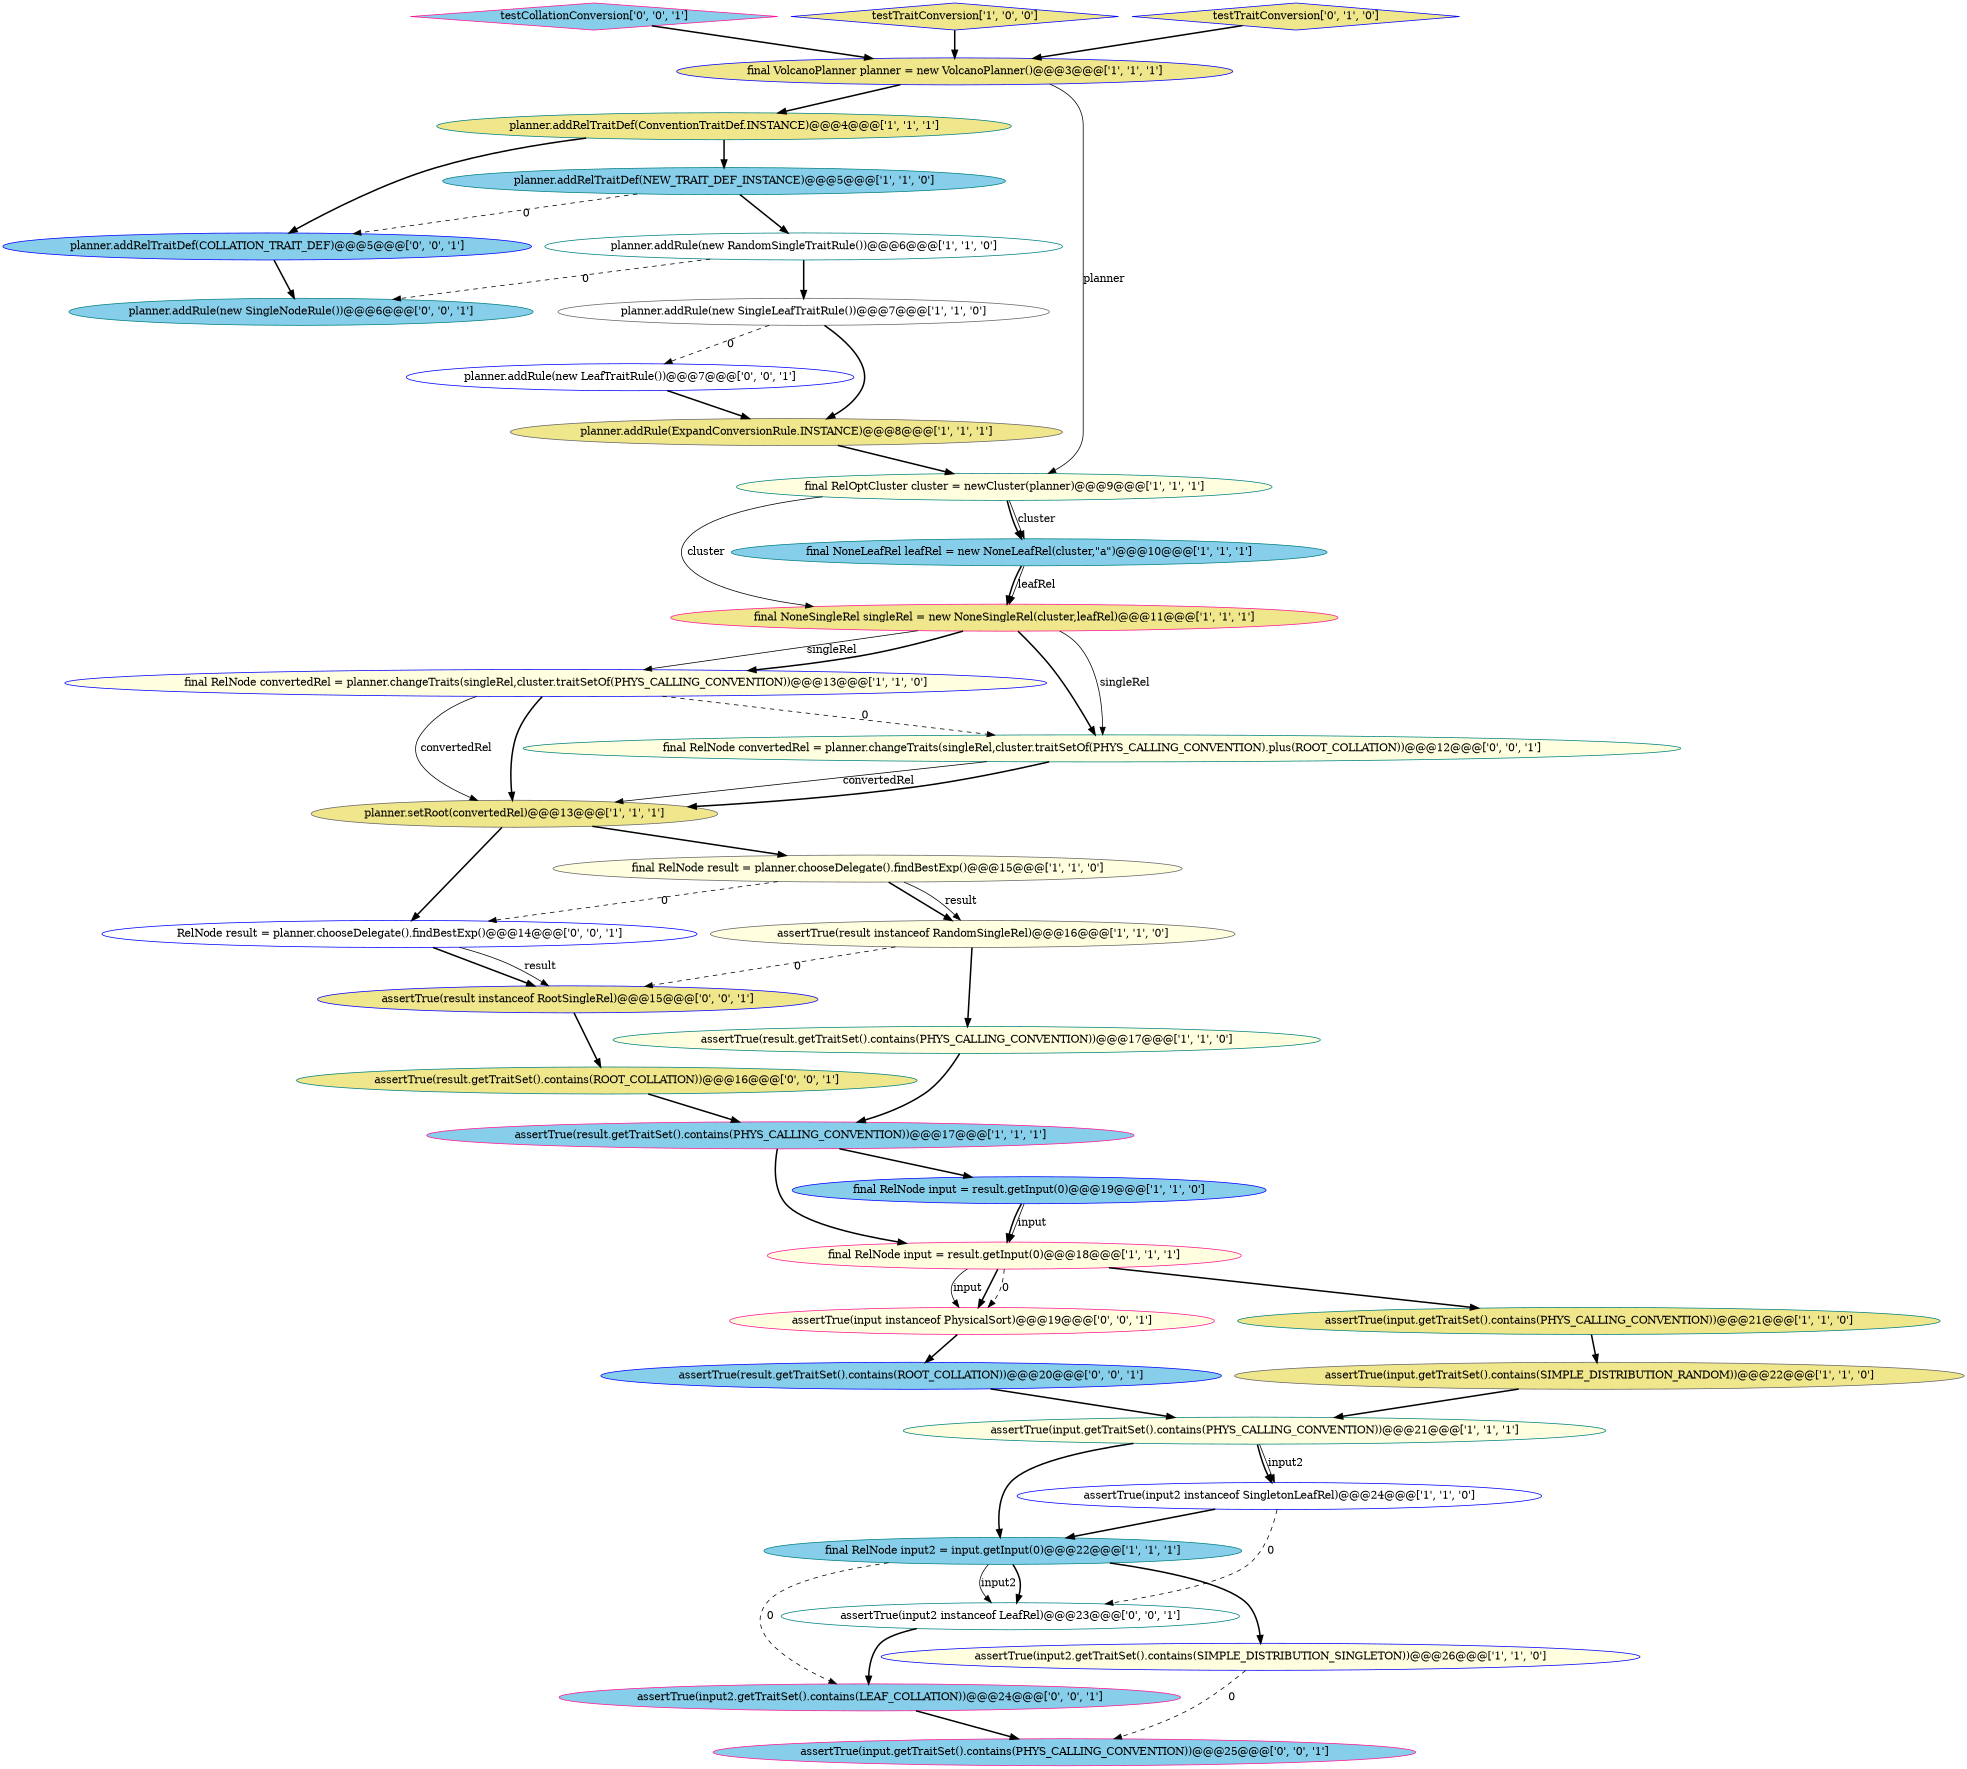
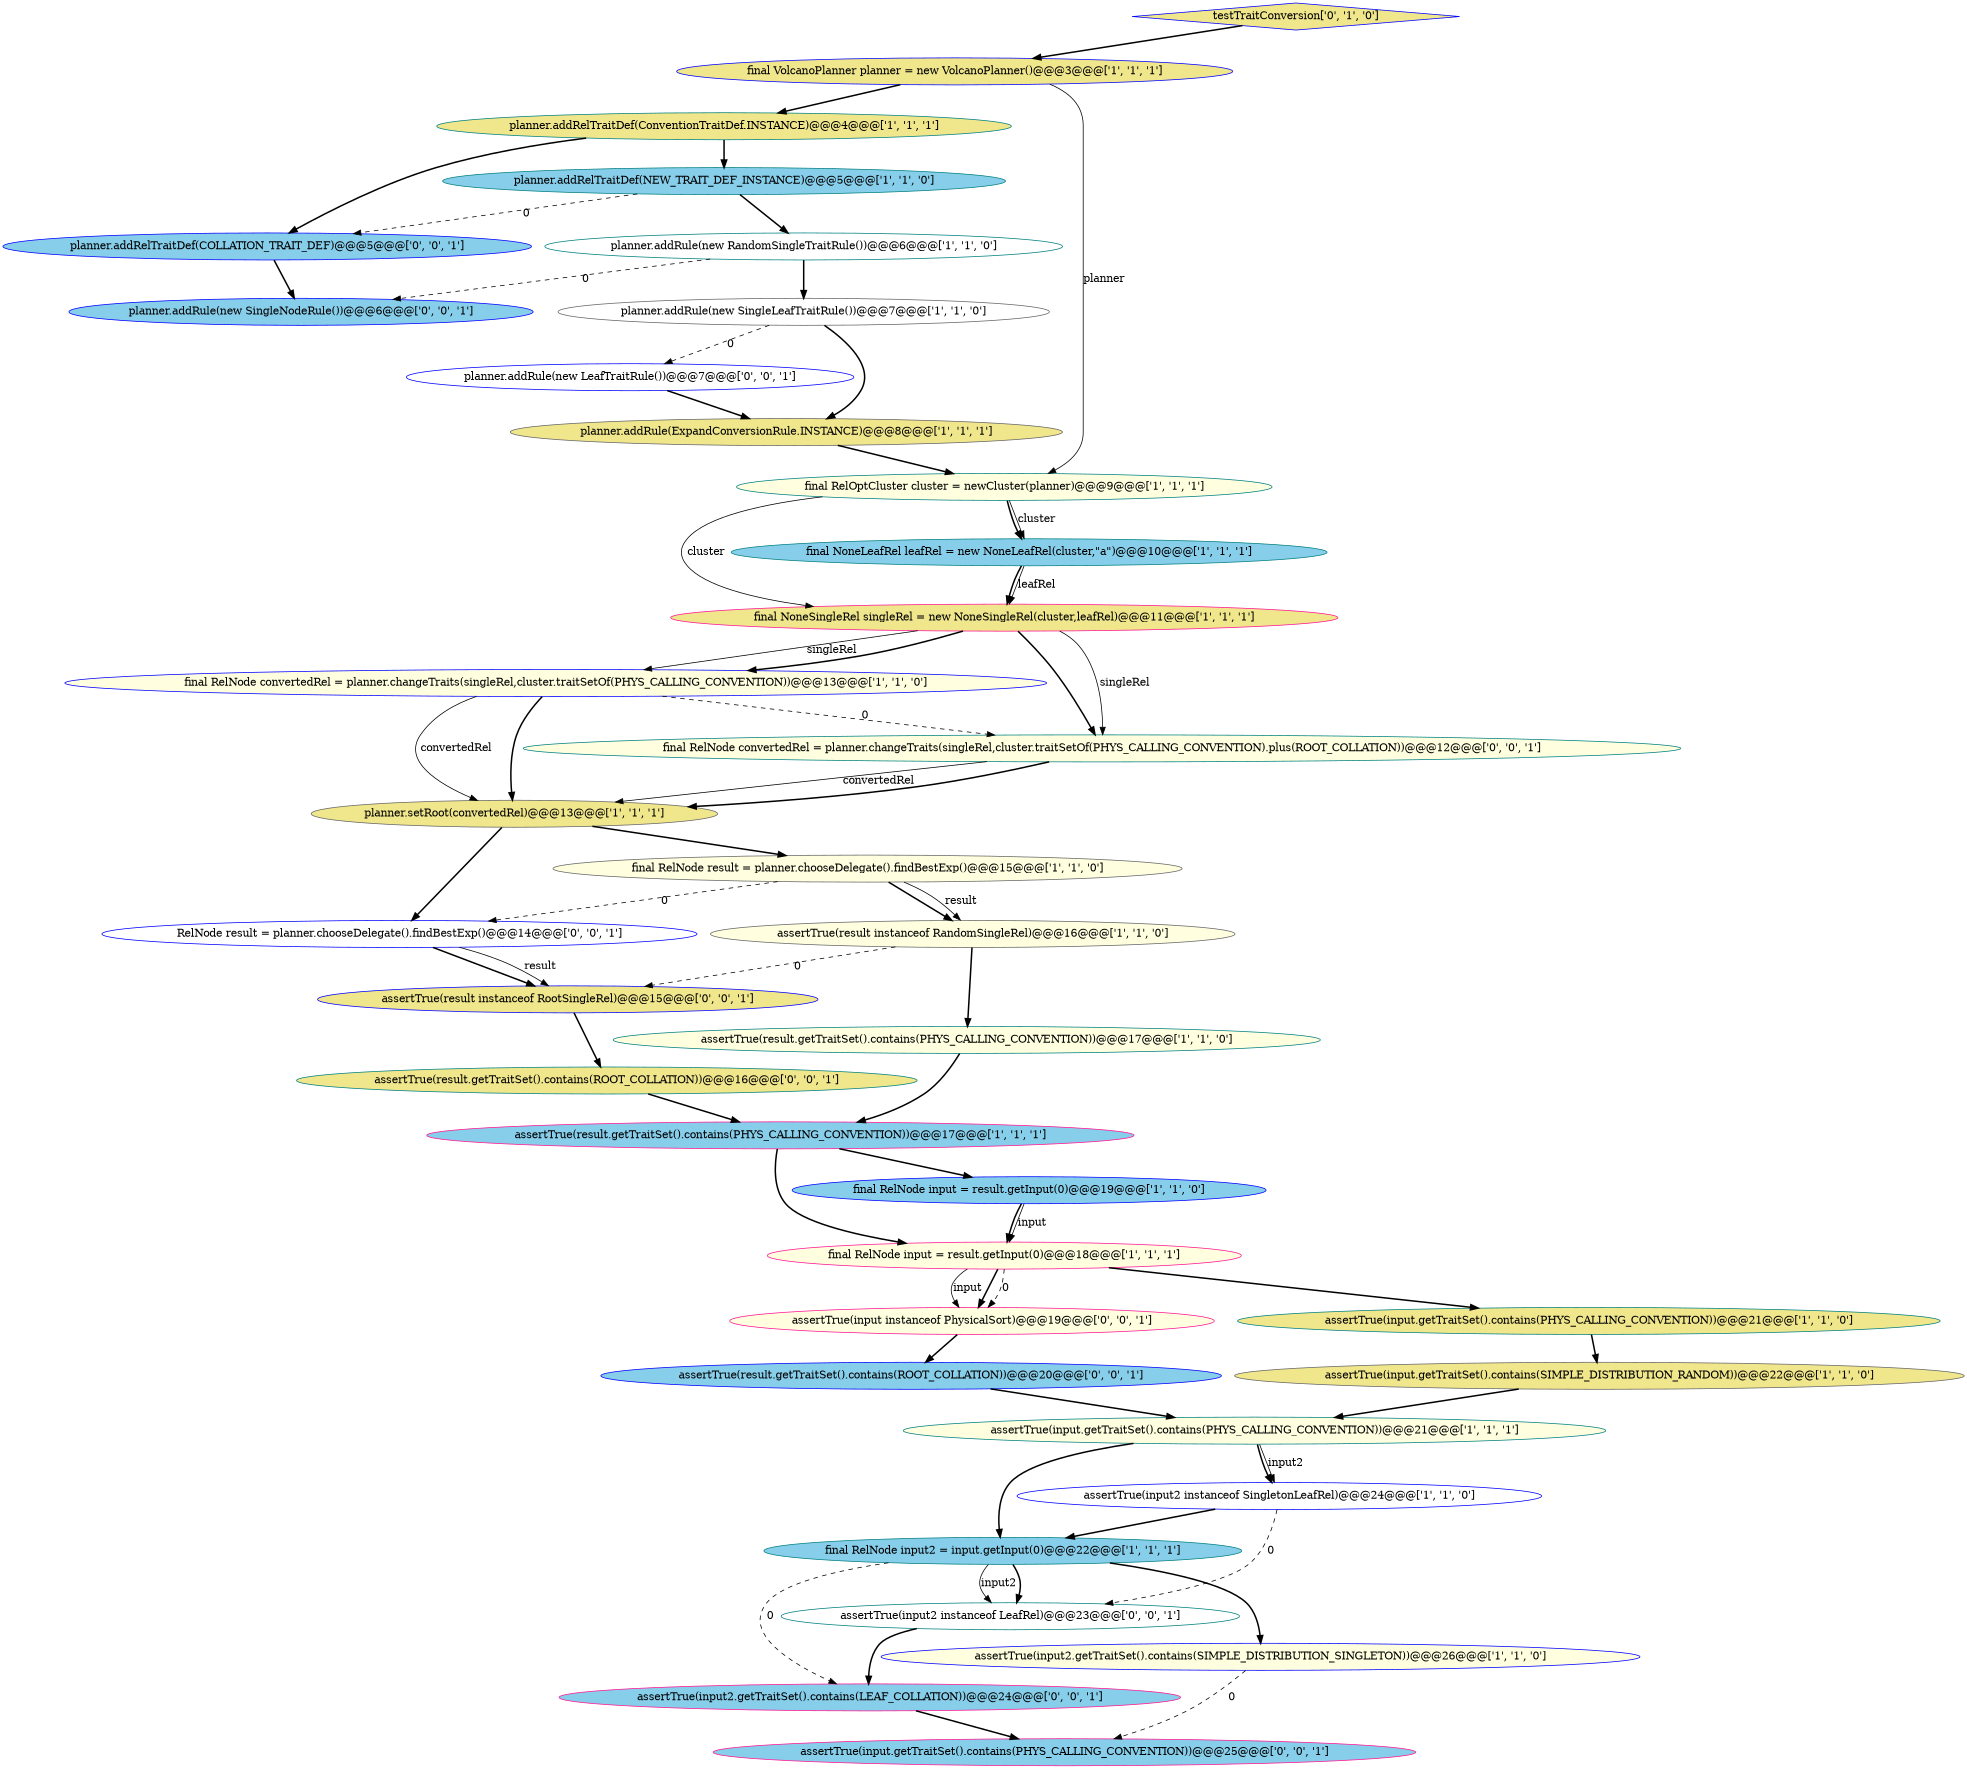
  digraph {
    node [color=teal fillcolor=skyblue shape=ellipse style=filled]
    edge [style=bold]
    n1 [color=blue label="planner.addRelTraitDef(COLLATION_TRAIT_DEF)@@@5@@@['0', '0', '1']"]
-   n2 [label="planner.addRule(new SingleNodeRule())@@@6@@@['0', '0', '1']"]
-   n3 [color=deeppink label="testCollationConversion['0', '0', '1']" shape=diamond]
+   n2 [color=blue label="planner.addRule(new SingleNodeRule())@@@6@@@['0', '0', '1']"]
    n4 [color=blue fillcolor=khaki label="final VolcanoPlanner planner = new VolcanoPlanner()@@@3@@@['1', '1', '1']"]
    n5 [fillcolor=lightyellow label="final RelOptCluster cluster = newCluster(planner)@@@9@@@['1', '1', '1']"]
    n6 [fillcolor=khaki label="planner.addRelTraitDef(ConventionTraitDef.INSTANCE)@@@4@@@['1', '1', '1']"]
-   n7 [color=blue fillcolor=khaki label="testTraitConversion['1', '0', '0']" shape=diamond]
    n8 [fillcolor=white label="assertTrue(input2 instanceof LeafRel)@@@23@@@['0', '0', '1']"]
    n9 [color=deeppink label="assertTrue(input2.getTraitSet().contains(LEAF_COLLATION))@@@24@@@['0', '0', '1']"]
    n10 [color=deeppink label="assertTrue(input.getTraitSet().contains(PHYS_CALLING_CONVENTION))@@@25@@@['0', '0', '1']"]
    n11 [color=blue label="assertTrue(result.getTraitSet().contains(ROOT_COLLATION))@@@20@@@['0', '0', '1']"]
    n12 [fillcolor=lightyellow label="assertTrue(input.getTraitSet().contains(PHYS_CALLING_CONVENTION))@@@21@@@['1', '1', '1']"]
    n13 [label="final RelNode input2 = input.getInput(0)@@@22@@@['1', '1', '1']"]
    n14 [color=blue fillcolor=white label="assertTrue(input2 instanceof SingletonLeafRel)@@@24@@@['1', '1', '0']"]
    n15 [color=gray40 fillcolor=khaki label="planner.addRule(ExpandConversionRule.INSTANCE)@@@8@@@['1', '1', '1']"]
    n16 [color=deeppink fillcolor=khaki label="final NoneSingleRel singleRel = new NoneSingleRel(cluster,leafRel)@@@11@@@['1', '1', '1']"]
    n17 [label="final NoneLeafRel leafRel = new NoneLeafRel(cluster,\"a\")@@@10@@@['1', '1', '1']"]
    n18 [color=blue fillcolor=lightyellow label="final RelNode convertedRel = planner.changeTraits(singleRel,cluster.traitSetOf(PHYS_CALLING_CONVENTION))@@@13@@@['1', '1', '0']"]
    n19 [fillcolor=lightyellow label="final RelNode convertedRel = planner.changeTraits(singleRel,cluster.traitSetOf(PHYS_CALLING_CONVENTION).plus(ROOT_COLLATION))@@@12@@@['0', '0', '1']"]
    n20 [color=gray40 fillcolor=khaki label="planner.setRoot(convertedRel)@@@13@@@['1', '1', '1']"]
    n21 [color=blue fillcolor=white label="RelNode result = planner.chooseDelegate().findBestExp()@@@14@@@['0', '0', '1']"]
    n22 [color=gray40 fillcolor=lightyellow label="final RelNode result = planner.chooseDelegate().findBestExp()@@@15@@@['1', '1', '0']"]
    n23 [color=deeppink label="assertTrue(result.getTraitSet().contains(PHYS_CALLING_CONVENTION))@@@17@@@['1', '1', '1']"]
    n24 [color=deeppink fillcolor=lightyellow label="final RelNode input = result.getInput(0)@@@18@@@['1', '1', '1']"]
    n25 [color=blue label="final RelNode input = result.getInput(0)@@@19@@@['1', '1', '0']"]
    n26 [fillcolor=khaki label="assertTrue(input.getTraitSet().contains(PHYS_CALLING_CONVENTION))@@@21@@@['1', '1', '0']"]
    n27 [color=deeppink fillcolor=lightyellow label="assertTrue(input instanceof PhysicalSort)@@@19@@@['0', '0', '1']"]
    n28 [label="planner.addRelTraitDef(NEW_TRAIT_DEF_INSTANCE)@@@5@@@['1', '1', '0']"]
    n29 [color=blue fillcolor=khaki label="assertTrue(result instanceof RootSingleRel)@@@15@@@['0', '0', '1']"]
    n30 [fillcolor=khaki label="assertTrue(result.getTraitSet().contains(ROOT_COLLATION))@@@16@@@['0', '0', '1']"]
    n31 [fillcolor=white label="planner.addRule(new RandomSingleTraitRule())@@@6@@@['1', '1', '0']"]
    n32 [color=gray40 fillcolor=white label="planner.addRule(new SingleLeafTraitRule())@@@7@@@['1', '1', '0']"]
    n33 [color=blue fillcolor=white label="planner.addRule(new LeafTraitRule())@@@7@@@['0', '0', '1']"]
    n34 [color=blue fillcolor=lightyellow label="assertTrue(input2.getTraitSet().contains(SIMPLE_DISTRIBUTION_SINGLETON))@@@26@@@['1', '1', '0']"]
    n35 [color=gray40 fillcolor=khaki label="assertTrue(input.getTraitSet().contains(SIMPLE_DISTRIBUTION_RANDOM))@@@22@@@['1', '1', '0']"]
    n36 [color=gray40 fillcolor=lightyellow label="assertTrue(result instanceof RandomSingleRel)@@@16@@@['1', '1', '0']"]
    n37 [fillcolor=lightyellow label="assertTrue(result.getTraitSet().contains(PHYS_CALLING_CONVENTION))@@@17@@@['1', '1', '0']"]
    n38 [color=blue fillcolor=khaki label="testTraitConversion['0', '1', '0']" shape=diamond]
    n1 -> n2
-   n3 -> n4
    n4 -> n5 [label=planner style=solid]
    n4 -> n6
    n5 -> n16 [label=cluster style=solid]
    n5 -> n17 [label=cluster style=solid]
    n5 -> n17
    n6 -> n1
    n6 -> n28
-   n7 -> n4
    n8 -> n9
    n9 -> n10
    n11 -> n12
    n12 -> n13
    n12 -> n14 [label=input2 style=solid]
    n12 -> n14
    n13 -> n8
    n13 -> n8 [label=input2 style=solid]
    n13 -> n9 [label=0 style=dashed]
    n13 -> n34
    n14 -> n8 [label=0 style=dashed]
    n14 -> n13
    n15 -> n5
    n16 -> n18 [label=singleRel style=solid]
    n16 -> n18
    n16 -> n19 [label=singleRel style=solid]
    n16 -> n19
    n17 -> n16 [label=leafRel style=solid]
    n17 -> n16
    n18 -> n19 [label=0 style=dashed]
    n18 -> n20 [label=convertedRel style=solid]
    n18 -> n20
    n19 -> n20 [label=convertedRel style=solid]
    n19 -> n20
    n20 -> n21
    n20 -> n22
    n21 -> n29 [label=result style=solid]
    n21 -> n29
    n22 -> n21 [label=0 style=dashed]
    n22 -> n36
    n22 -> n36 [label=result style=solid]
    n23 -> n24
    n23 -> n25
    n24 -> n26
    n24 -> n27 [label=input style=solid]
    n24 -> n27
    n24 -> n27 [label=0 style=dashed]
    n25 -> n24 [label=input style=solid]
    n25 -> n24
    n26 -> n35
    n27 -> n11
    n28 -> n1 [label=0 style=dashed]
    n28 -> n31
    n29 -> n30
    n30 -> n23
    n31 -> n2 [label=0 style=dashed]
    n31 -> n32
    n32 -> n15
    n32 -> n33 [label=0 style=dashed]
    n33 -> n15
    n34 -> n10 [label=0 style=dashed]
    n35 -> n12
    n36 -> n29 [label=0 style=dashed]
    n36 -> n37
    n37 -> n23
    n38 -> n4
  }
